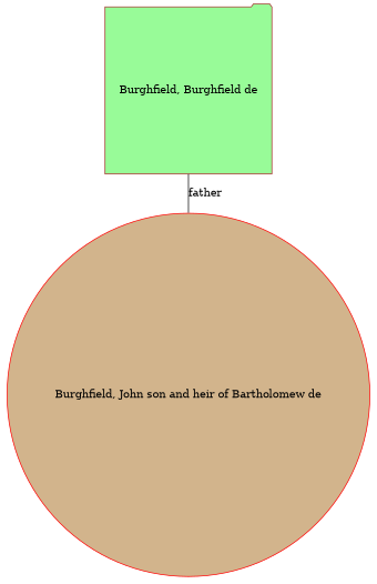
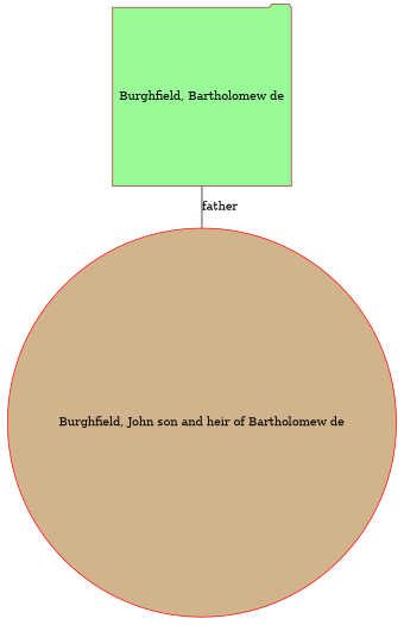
  digraph {
    node [regular=1 style=filled]
    n1 [color=red label="Burghfield, John son and heir of Bartholomew de" shape=ellipse fillcolor=tan]
-   n2 [color=brown label="Burghfield, Burghfield de" shape=folder fillcolor=palegreen]
+   n2 [color=brown label="Burghfield, Bartholomew de" shape=folder fillcolor=palegreen]
    n2 -> n1 [arrowsize=0.0 dir=none label=father]
  }
